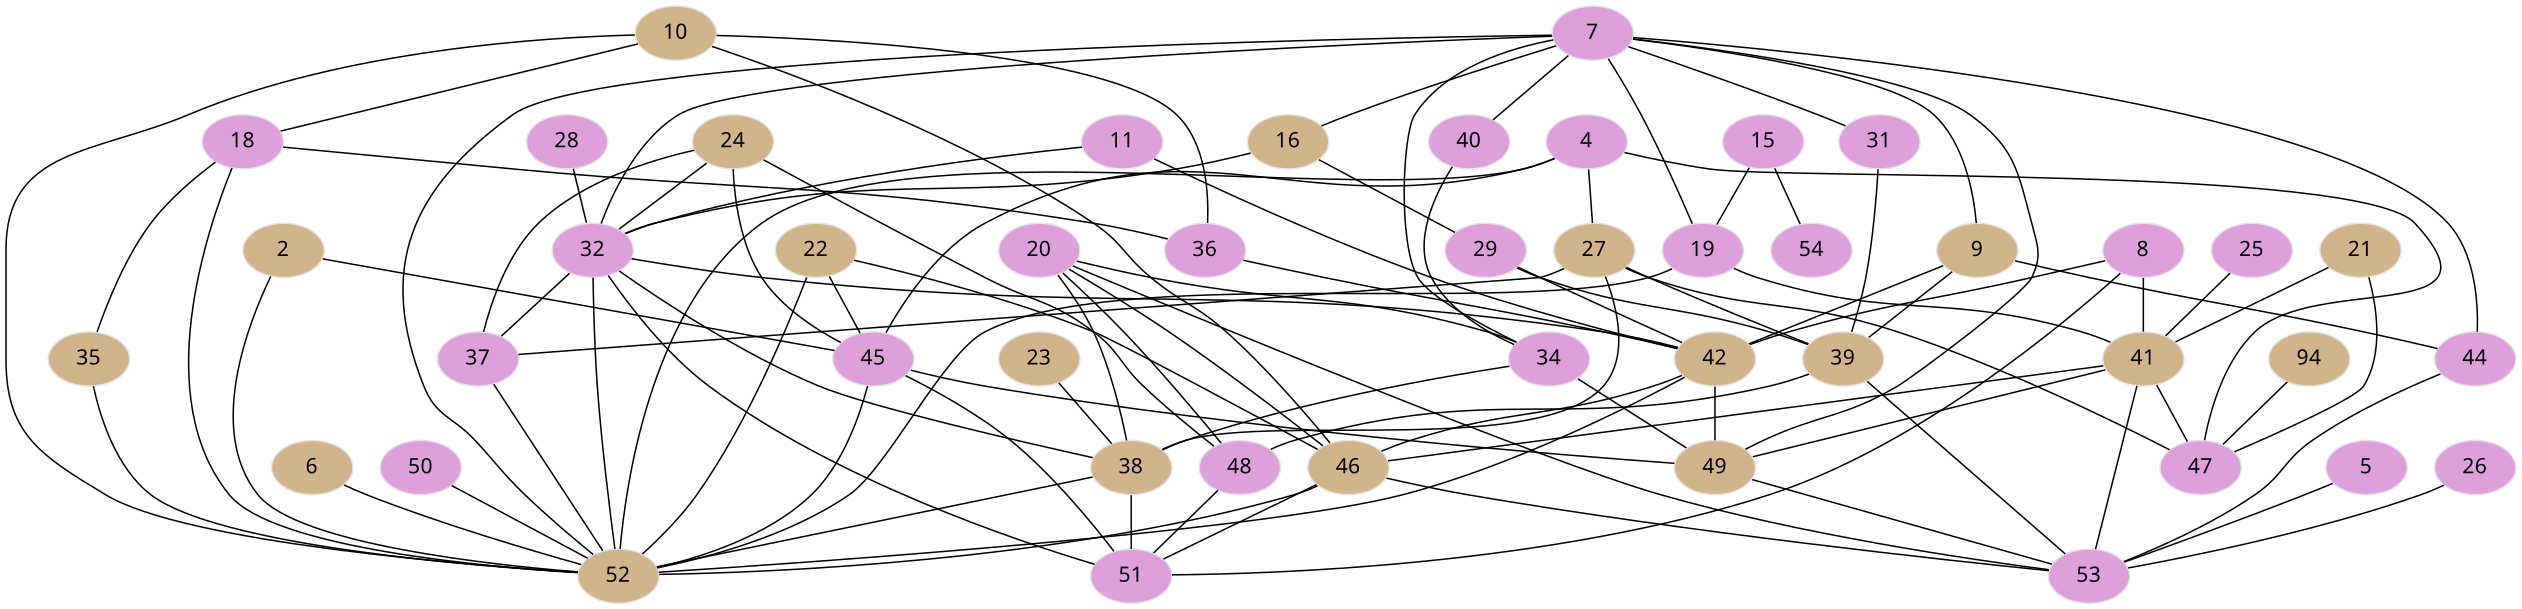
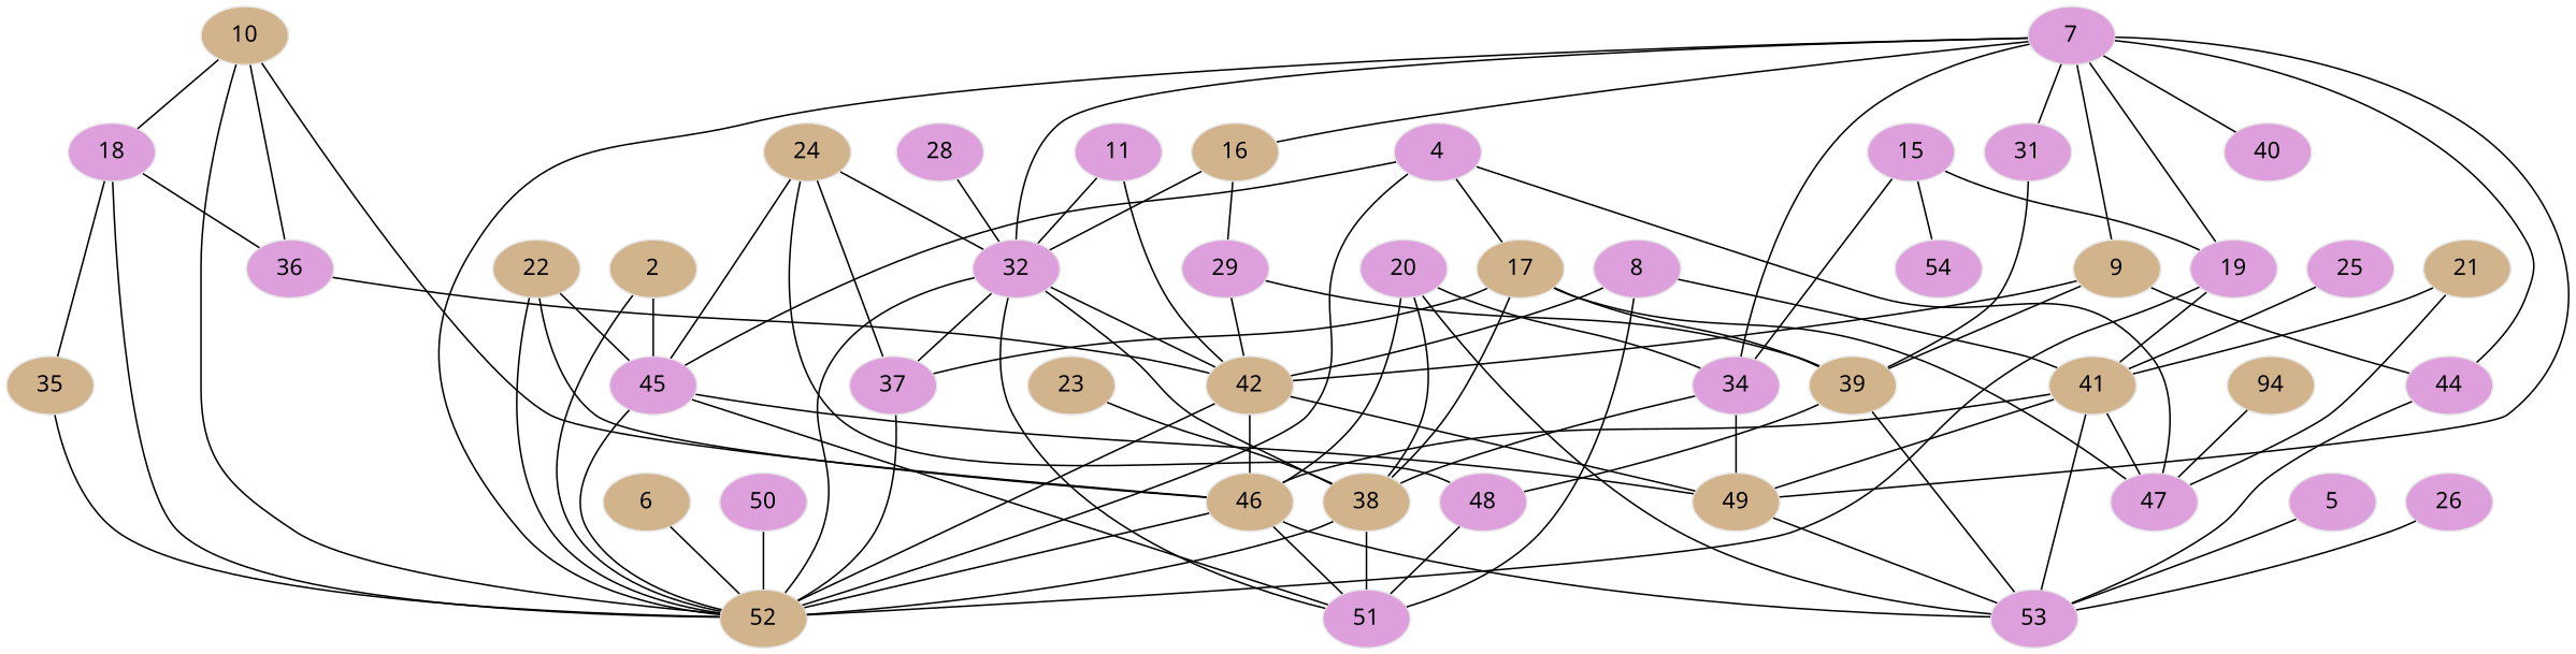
  graph {
    fontname="Noto Sans"
    node [color=gray90 fillcolor=plum fontname="Noto Sans" style=filled]
    edge [fontname="Noto Sans" weight=1.0]
    2 [fillcolor=tan]
    45
    52 [fillcolor=tan]
    49 [fillcolor=tan]
    51
    4
-   27 [fillcolor=tan]
+   27 [fillcolor=tan label=17]
    47
    39 [fillcolor=tan]
    38 [fillcolor=tan]
    37
    5
    53
    6 [fillcolor=tan]
    7
    9 [fillcolor=tan]
    16 [fillcolor=tan]
    19
    31
    32
    34
    40
    44
    42 [fillcolor=tan]
    29
    41 [fillcolor=tan]
    8
    46 [fillcolor=tan]
    48
    10 [fillcolor=tan]
    18
    36
    35 [fillcolor=tan]
    11
    n35 [fillcolor=tan label=94]
    15
    54
    20
    21 [fillcolor=tan]
    22 [fillcolor=tan]
    23 [fillcolor=tan]
    24 [fillcolor=tan]
    25
    26
    28
    50
    2 -- 45
    2 -- 52
    45 -- 52
    45 -- 49 [weight=2.0]
    45 -- 51
    49 -- 53
    4 -- 45
    4 -- 52
    4 -- 27
    4 -- 47
    27 -- 47
    27 -- 39
    27 -- 38
    27 -- 37
    39 -- 53
    39 -- 48
    38 -- 52
    38 -- 51 [weight=2.0]
    37 -- 52
    5 -- 53
    6 -- 52
    7 -- 52
    7 -- 49
    7 -- 9
    7 -- 16
    7 -- 19
    7 -- 31
    7 -- 32
    7 -- 34
    7 -- 40
    7 -- 44
    9 -- 39
    9 -- 44
    9 -- 42 [weight=2.0]
    16 -- 32
    16 -- 29
    19 -- 52
    19 -- 41
    31 -- 39
    32 -- 52
    32 -- 51
    32 -- 38
    32 -- 37 [weight=2.0]
    32 -- 42
    34 -- 49
    34 -- 38
    44 -- 53
    42 -- 52
    42 -- 49
    42 -- 46 [weight=2.0]
    29 -- 39
    29 -- 42
    41 -- 49
    41 -- 47
    41 -- 53
    41 -- 46
    8 -- 51
    8 -- 42
    8 -- 41
    46 -- 52 [weight=2.0]
    46 -- 51
    46 -- 53
    48 -- 51
    10 -- 52
    10 -- 46
    10 -- 18
    10 -- 36
    18 -- 52
    18 -- 36
    18 -- 35
    36 -- 42
    35 -- 52
    11 -- 32
    11 -- 42
    n35 -- 47
    15 -- 19
-   40 -- 34
+   15 -- 34
    15 -- 54
    20 -- 38
    20 -- 53
    20 -- 34
    20 -- 46
-   20 -- 48
    21 -- 47
    21 -- 41
    22 -- 45
    22 -- 52
    22 -- 46
    23 -- 38
    24 -- 45
    24 -- 37
    24 -- 32
    24 -- 48
    25 -- 41
    26 -- 53
    28 -- 32
    50 -- 52
  }
